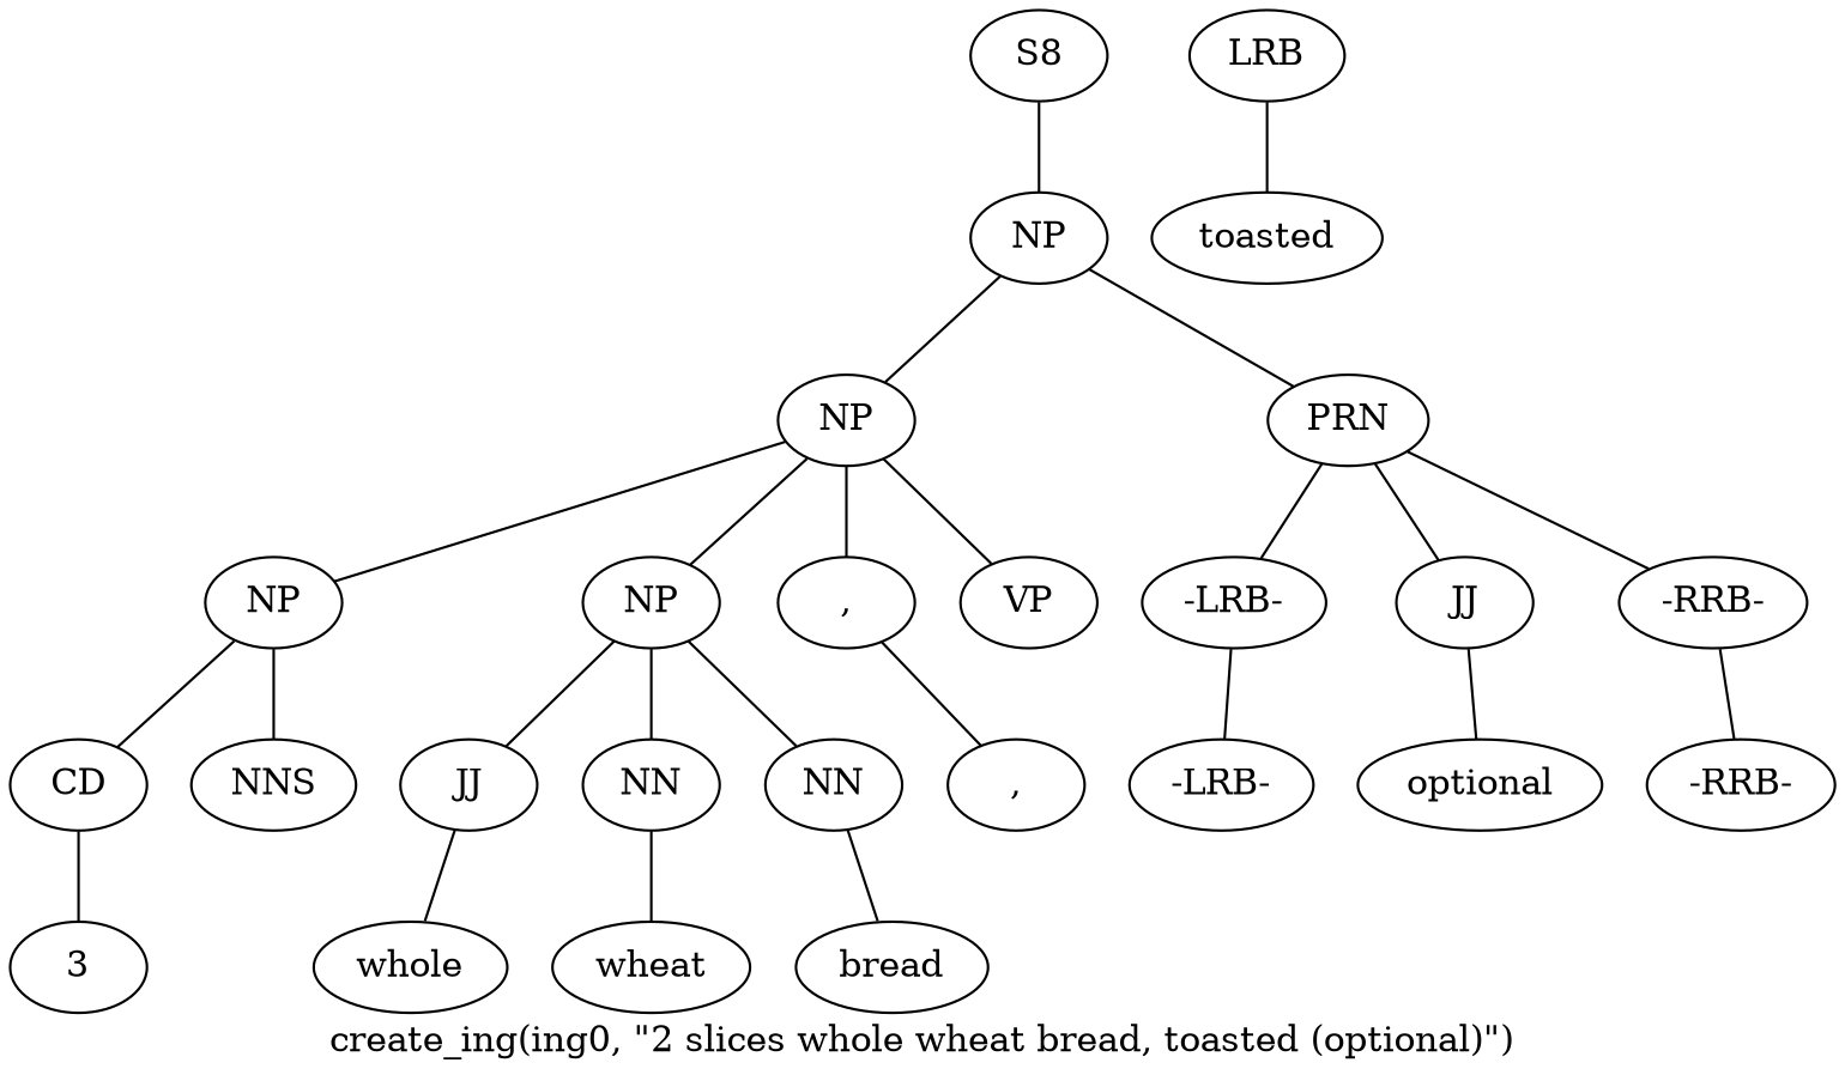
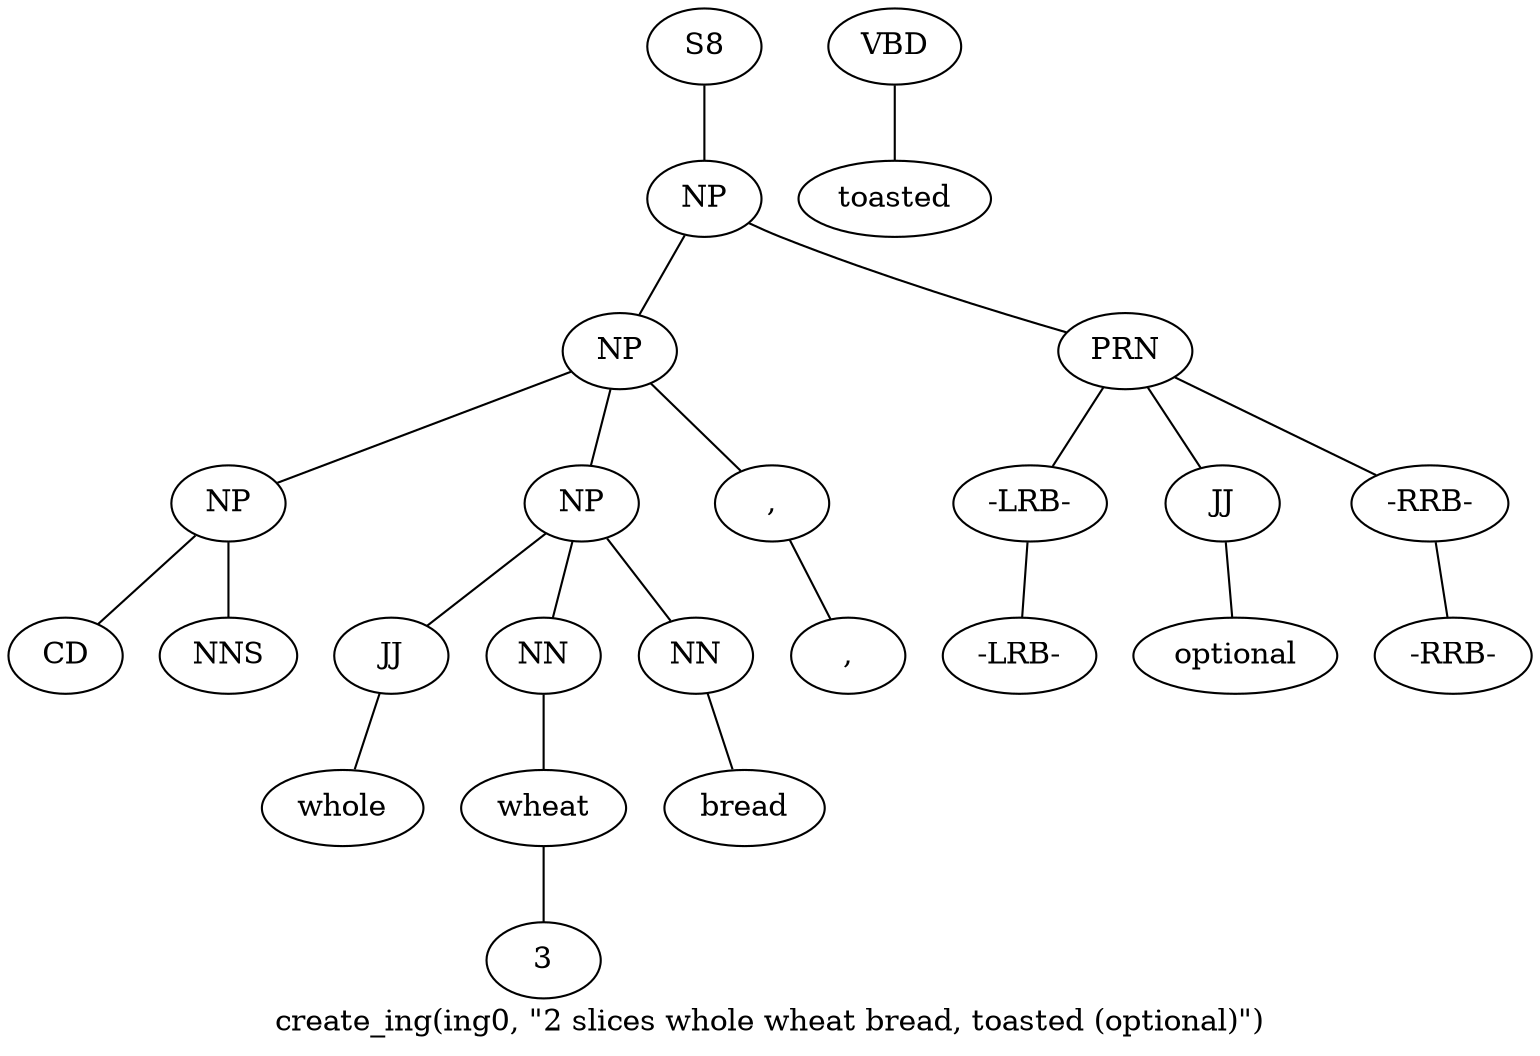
  graph {
    label="create_ing(ing0, \"2 slices whole wheat bread, toasted (optional)\")"
    n1 [label=S8]
    n2 [label=NP]
    n3 [label=NP]
    n4 [label=PRN]
    n5 [label=NP]
    n6 [label=NP]
    n7 [label=","]
-   n8 [label=VP]
    n9 [label="-LRB-"]
    n10 [label=JJ]
    n11 [label="-RRB-"]
    n12 [label=CD]
    n13 [label=NNS]
    n14 [label=JJ]
    n15 [label=NN]
    n16 [label=NN]
    n17 [label=","]
    n18 [label=3]
    n19 [label=whole]
    n20 [label=wheat]
    n21 [label=bread]
-   n22 [label=LRB]
+   n22 [label=VBD]
    n23 [label=toasted]
    n24 [label="-LRB-"]
    n25 [label=optional]
    n26 [label="-RRB-"]
    n1 -- n2
    n2 -- n3
    n2 -- n4
    n3 -- n5
    n3 -- n6
    n3 -- n7
-   n3 -- n8
    n4 -- n9
    n4 -- n10
    n4 -- n11
    n5 -- n12
    n5 -- n13
    n6 -- n14
    n6 -- n15
    n6 -- n16
    n7 -- n17
    n9 -- n24
    n10 -- n25
    n11 -- n26
-   n12 -- n18
+   n20 -- n18
    n14 -- n19
    n15 -- n20
    n16 -- n21
    n22 -- n23
  }
